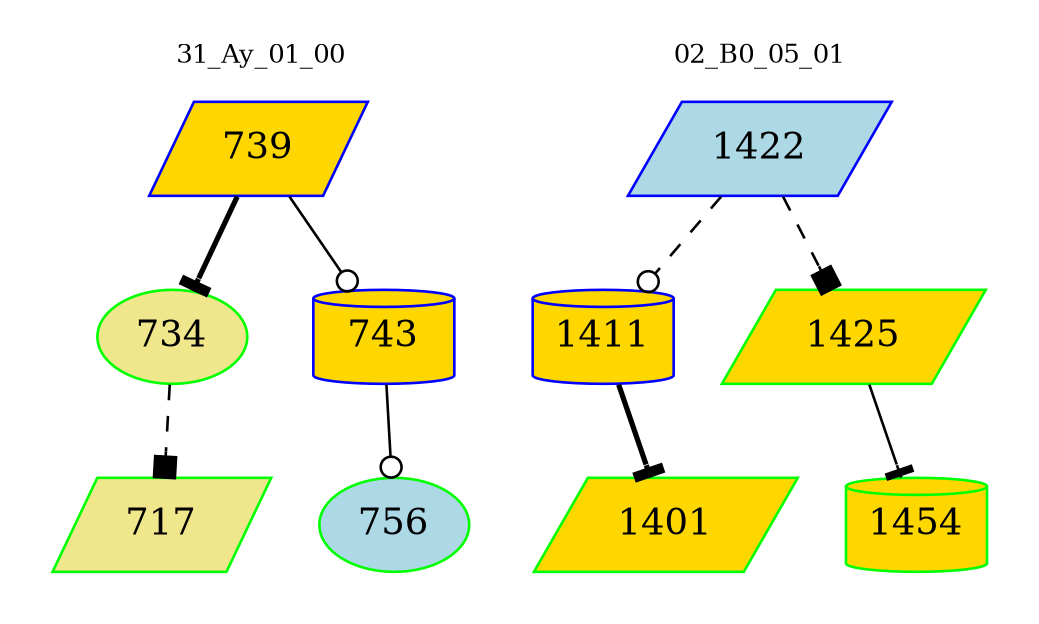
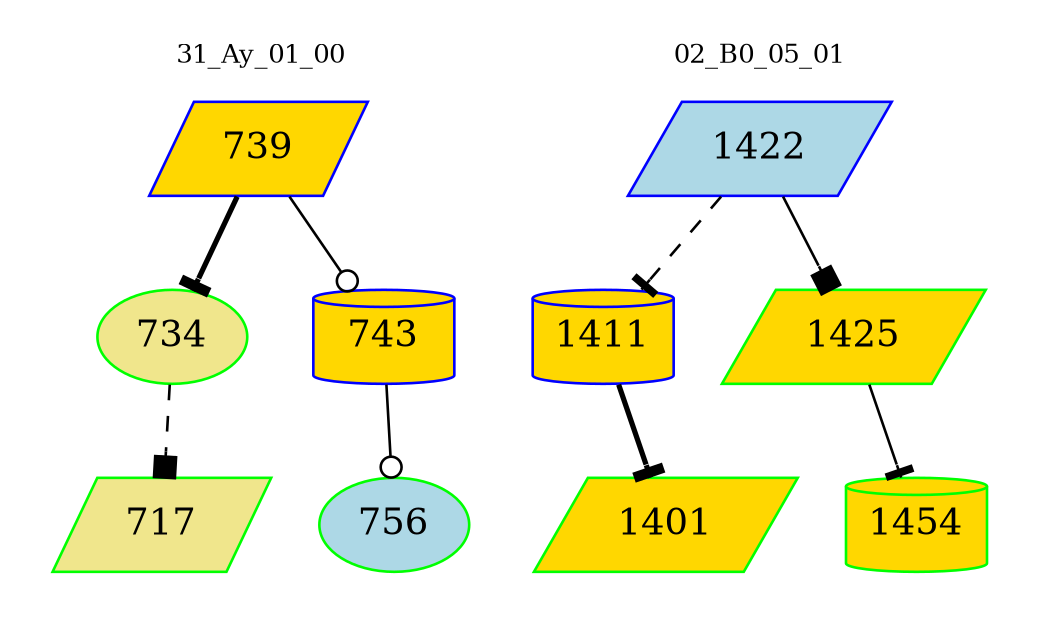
  digraph {
    fontname="DejaVu Serif"
    node [color=green fillcolor=gold fontname="DejaVu Serif" shape=parallelogram style=filled]
    edge [arrowhead=tee color=black fontname="DejaVu Serif" style=solid]
    n1 [color=blue label=739]
    n2 [fillcolor=khaki label=734 shape=ellipse]
    n3 [color=blue label=743 shape=cylinder]
    n4 [fillcolor=khaki label=717]
    n5 [fillcolor=lightblue label=756 shape=ellipse]
    n6 [color=blue fillcolor=lightblue label=1422]
    n7 [color=blue label=1411 shape=cylinder]
    n8 [label=1425]
    n9 [label=1401]
    n10 [label=1454 shape=cylinder]
    subgraph cluster_1 {
      color=white
      fontsize=10
      label="31_Ay_01_00"
      n1
      n2
      n3
      n4
      n5
    }
    subgraph cluster_2 {
      color=white
      fontsize=10
      label="02_B0_05_01"
      n6
      n7
      n8
      n9
      n10
    }
    n1 -> n2 [style=bold]
    n1 -> n3 [arrowhead=odot]
    n2 -> n4 [arrowhead=box style=dashed]
    n3 -> n5 [arrowhead=odot]
-   n6 -> n7 [arrowhead=odot style=dashed]
-   n6 -> n8 [arrowhead=box style=dashed]
+   n6 -> n7 [style=dashed]
+   n6 -> n8 [arrowhead=box]
    n7 -> n9 [style=bold]
    n8 -> n10
  }
